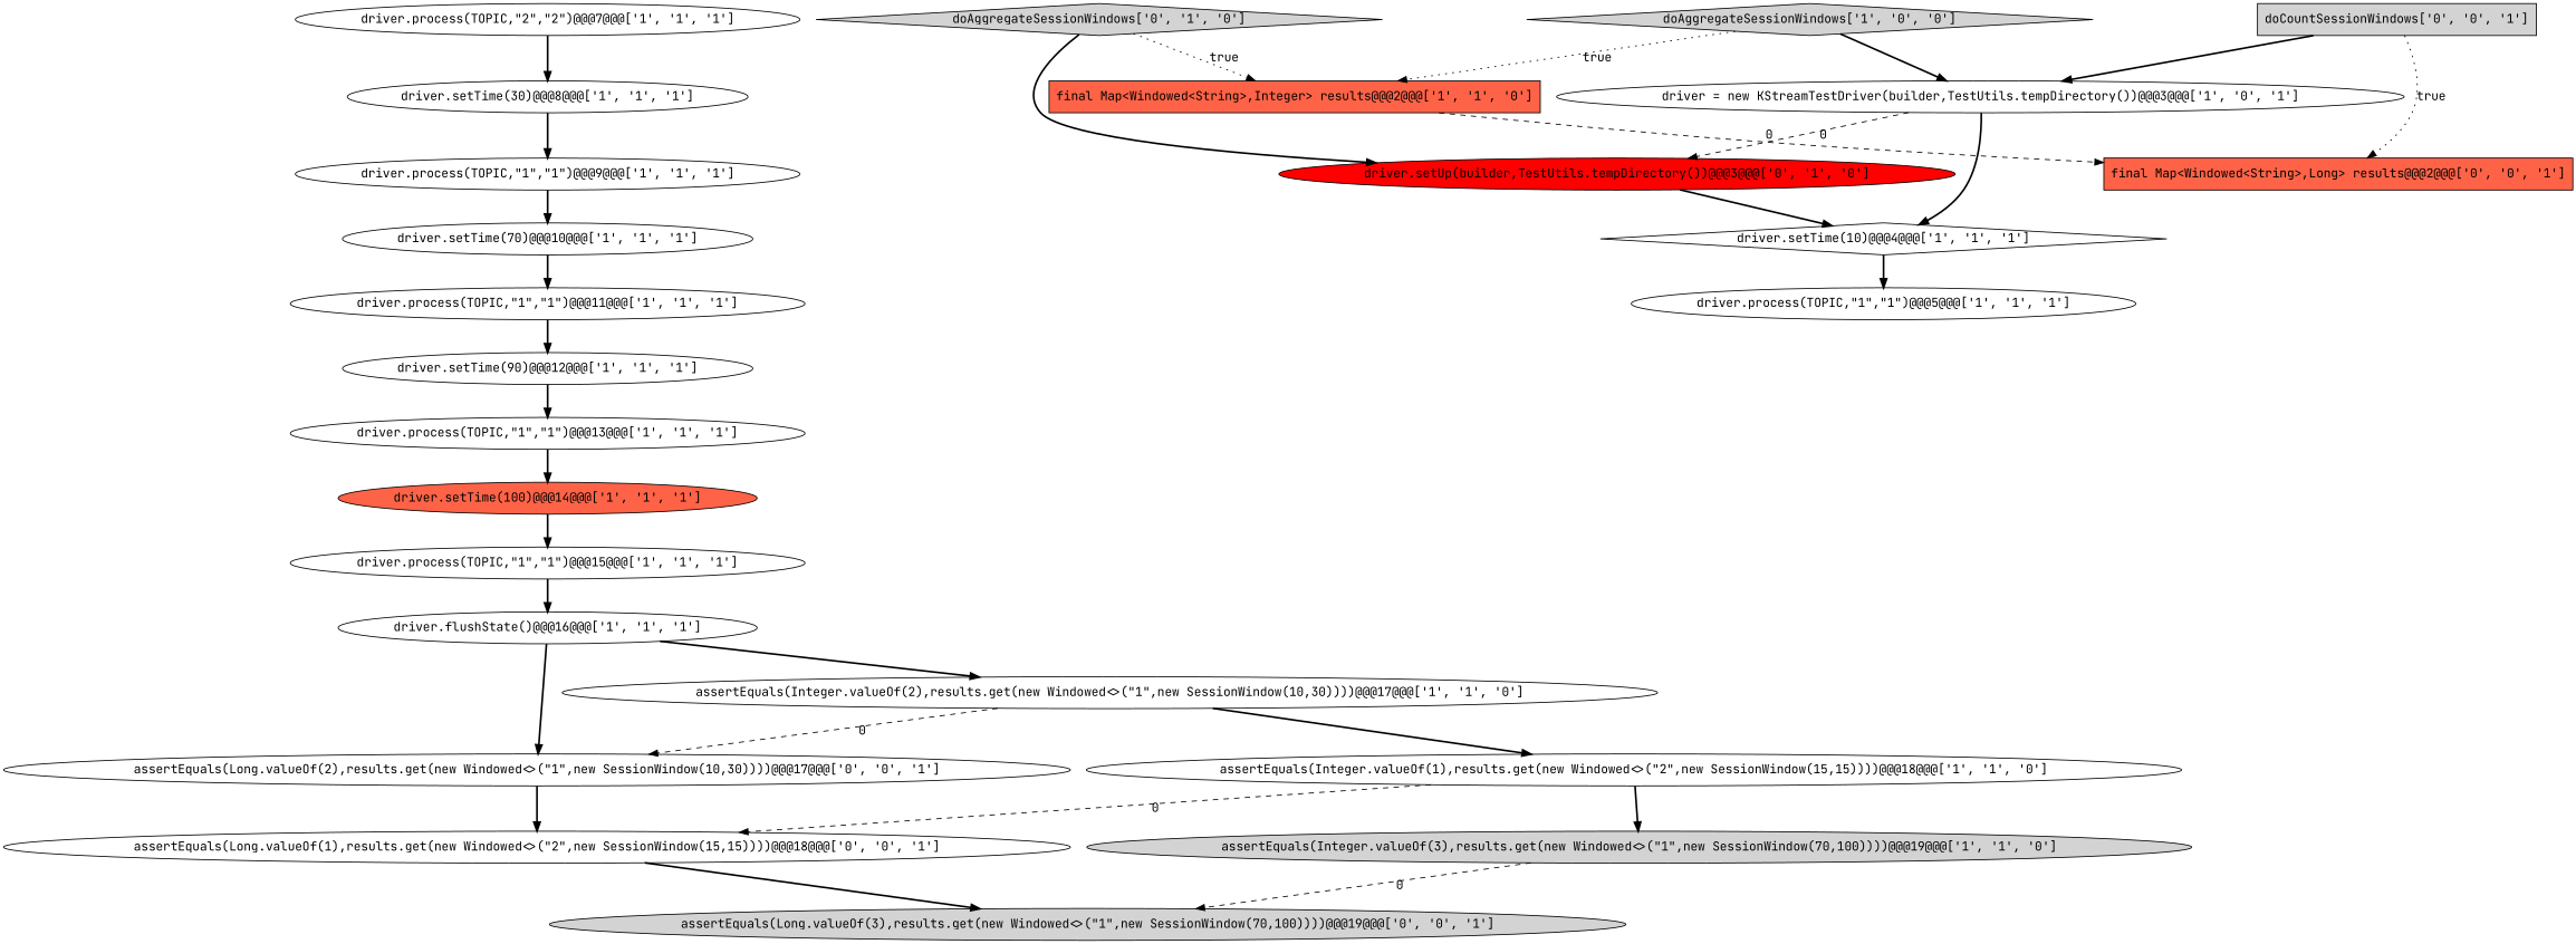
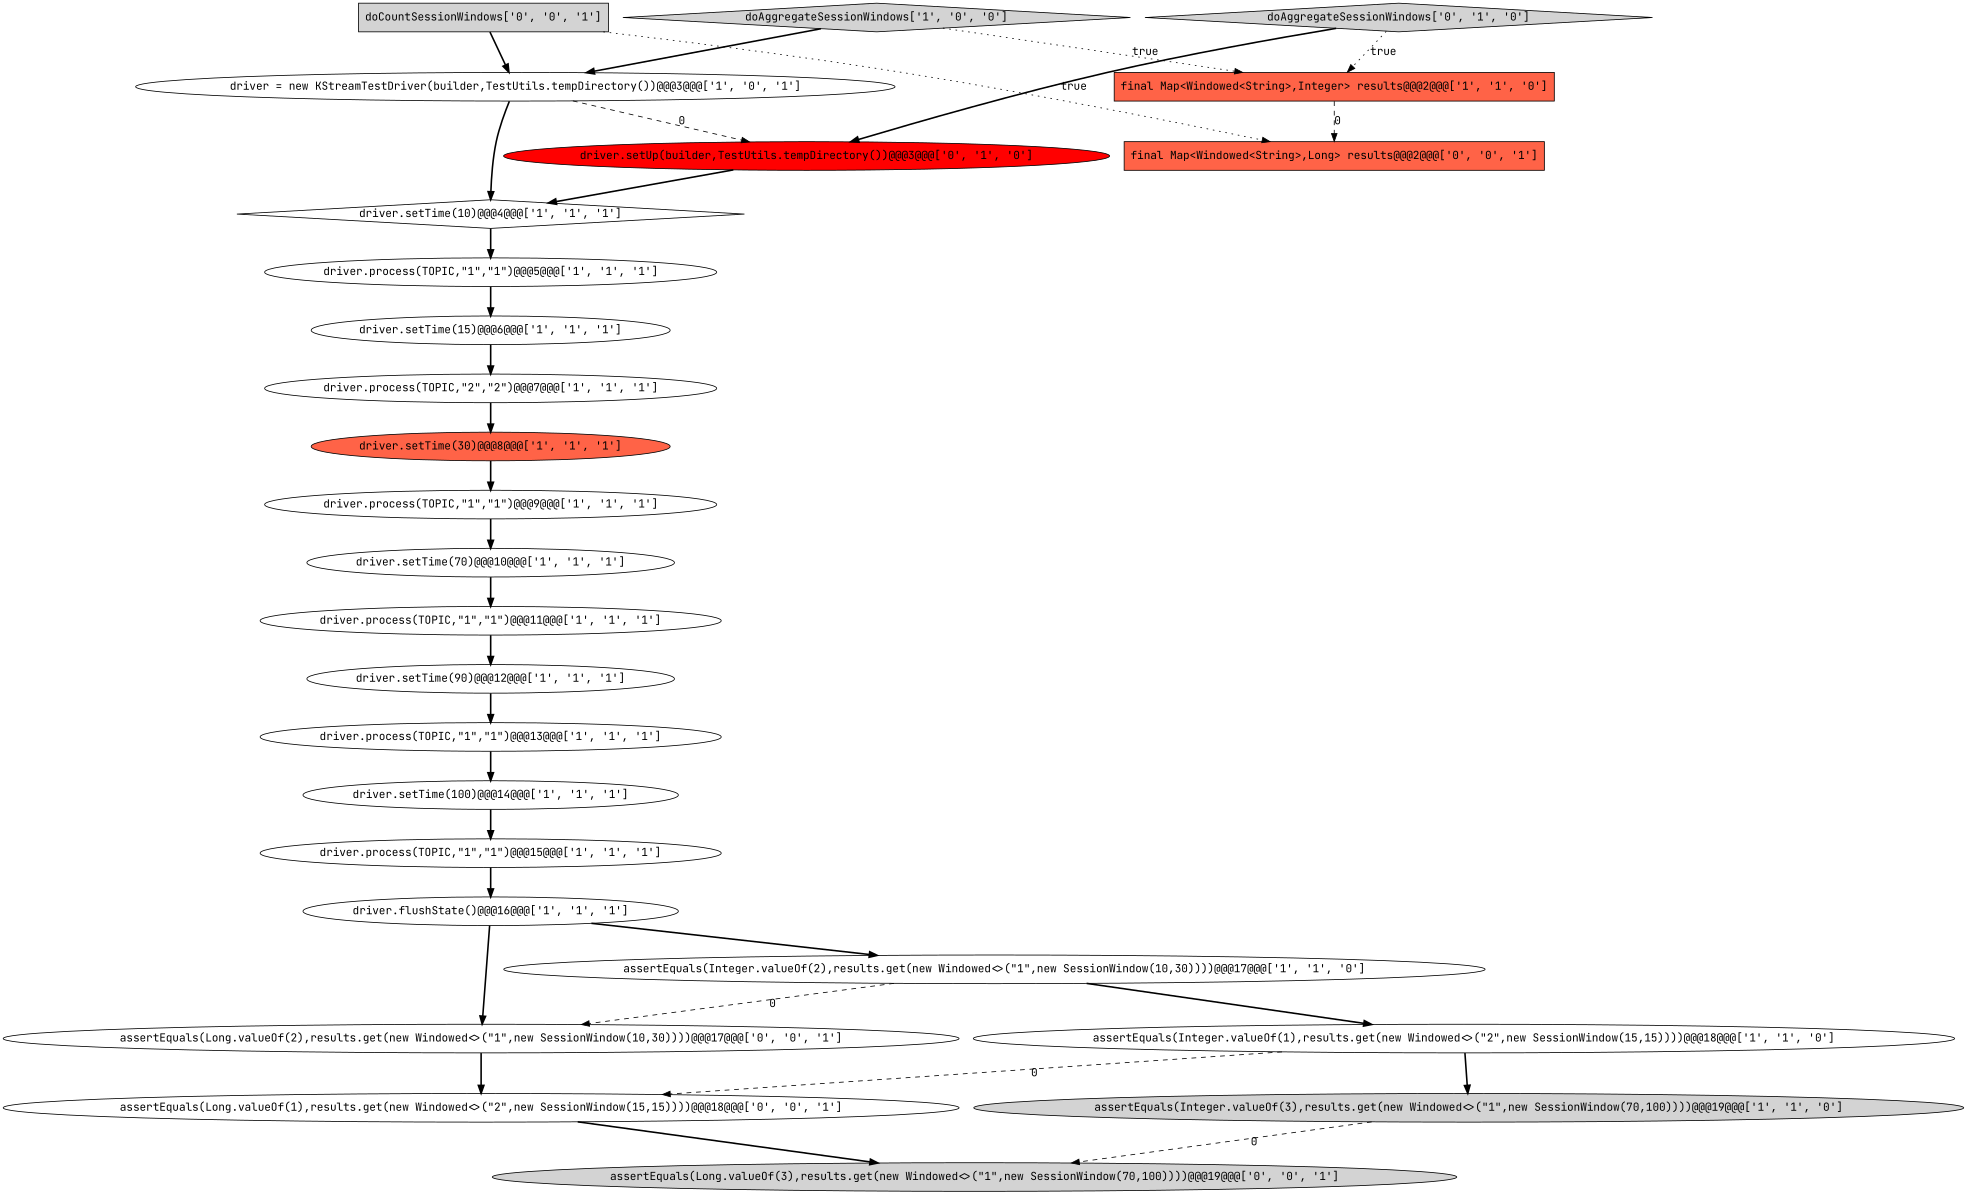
  digraph {
    fontname="JetBrains Mono"
    node [fillcolor=white fontname="JetBrains Mono" shape=ellipse style=filled]
    edge [fontname="JetBrains Mono" style=bold]
    n1 [label="driver.process(TOPIC,\"1\",\"1\")@@@11@@@['1', '1', '1']"]
    n2 [label="driver.setTime(90)@@@12@@@['1', '1', '1']"]
    n3 [label="driver.process(TOPIC,\"1\",\"1\")@@@13@@@['1', '1', '1']"]
-   n4 [fillcolor=tomato label="driver.setTime(100)@@@14@@@['1', '1', '1']"]
+   n4 [label="driver.setTime(100)@@@14@@@['1', '1', '1']"]
    n5 [label="driver.process(TOPIC,\"1\",\"1\")@@@15@@@['1', '1', '1']"]
    n6 [label="driver.flushState()@@@16@@@['1', '1', '1']"]
    n7 [label="assertEquals(Long.valueOf(2),results.get(new Windowed<>(\"1\",new SessionWindow(10,30))))@@@17@@@['0', '0', '1']"]
    n8 [label="assertEquals(Integer.valueOf(2),results.get(new Windowed<>(\"1\",new SessionWindow(10,30))))@@@17@@@['1', '1', '0']"]
    n9 [label="assertEquals(Long.valueOf(1),results.get(new Windowed<>(\"2\",new SessionWindow(15,15))))@@@18@@@['0', '0', '1']"]
    n10 [fillcolor=lightgray label="assertEquals(Long.valueOf(3),results.get(new Windowed<>(\"1\",new SessionWindow(70,100))))@@@19@@@['0', '0', '1']"]
    n11 [fillcolor=tomato label="final Map<Windowed<String>,Integer> results@@@2@@@['1', '1', '0']" shape=box]
    n12 [fillcolor=tomato label="final Map<Windowed<String>,Long> results@@@2@@@['0', '0', '1']" shape=box]
    n13 [label="driver.process(TOPIC,\"1\",\"1\")@@@9@@@['1', '1', '1']"]
    n14 [label="driver.setTime(70)@@@10@@@['1', '1', '1']"]
-   n15 [label="driver.setTime(30)@@@8@@@['1', '1', '1']"]
+   n15 [fillcolor=tomato label="driver.setTime(30)@@@8@@@['1', '1', '1']"]
    n16 [label="assertEquals(Integer.valueOf(1),results.get(new Windowed<>(\"2\",new SessionWindow(15,15))))@@@18@@@['1', '1', '0']"]
    n17 [fillcolor=lightgray label="assertEquals(Integer.valueOf(3),results.get(new Windowed<>(\"1\",new SessionWindow(70,100))))@@@19@@@['1', '1', '0']"]
    n18 [label="driver.process(TOPIC,\"2\",\"2\")@@@7@@@['1', '1', '1']"]
    n19 [fillcolor=red label="driver.setUp(builder,TestUtils.tempDirectory())@@@3@@@['0', '1', '0']"]
    n20 [label="driver.setTime(10)@@@4@@@['1', '1', '1']" shape=diamond]
    n21 [label="driver.process(TOPIC,\"1\",\"1\")@@@5@@@['1', '1', '1']"]
    n22 [fillcolor=lightgray label="doAggregateSessionWindows['1', '0', '0']" shape=diamond]
    n23 [label="driver = new KStreamTestDriver(builder,TestUtils.tempDirectory())@@@3@@@['1', '0', '1']"]
+   n24 [label="driver.setTime(15)@@@6@@@['1', '1', '1']"]
    n25 [fillcolor=lightgray label="doCountSessionWindows['0', '0', '1']" shape=box]
    n26 [fillcolor=lightgray label="doAggregateSessionWindows['0', '1', '0']" shape=diamond]
    n1 -> n2
    n2 -> n3
    n3 -> n4
    n4 -> n5
    n5 -> n6
    n6 -> n7
    n6 -> n8
    n7 -> n9
    n8 -> n7 [label=0 style=dashed]
    n8 -> n16
    n9 -> n10
    n11 -> n12 [label=0 style=dashed]
    n13 -> n14
    n14 -> n1
    n15 -> n13
    n16 -> n9 [label=0 style=dashed]
    n16 -> n17
    n17 -> n10 [label=0 style=dashed]
    n18 -> n15
    n19 -> n20
    n20 -> n21
+   n21 -> n24
    n22 -> n11 [label=true style=dotted]
    n22 -> n23
    n23 -> n19 [label=0 style=dashed]
    n23 -> n20
+   n24 -> n18
    n25 -> n12 [label=true style=dotted]
    n25 -> n23
    n26 -> n11 [label=true style=dotted]
    n26 -> n19
  }
